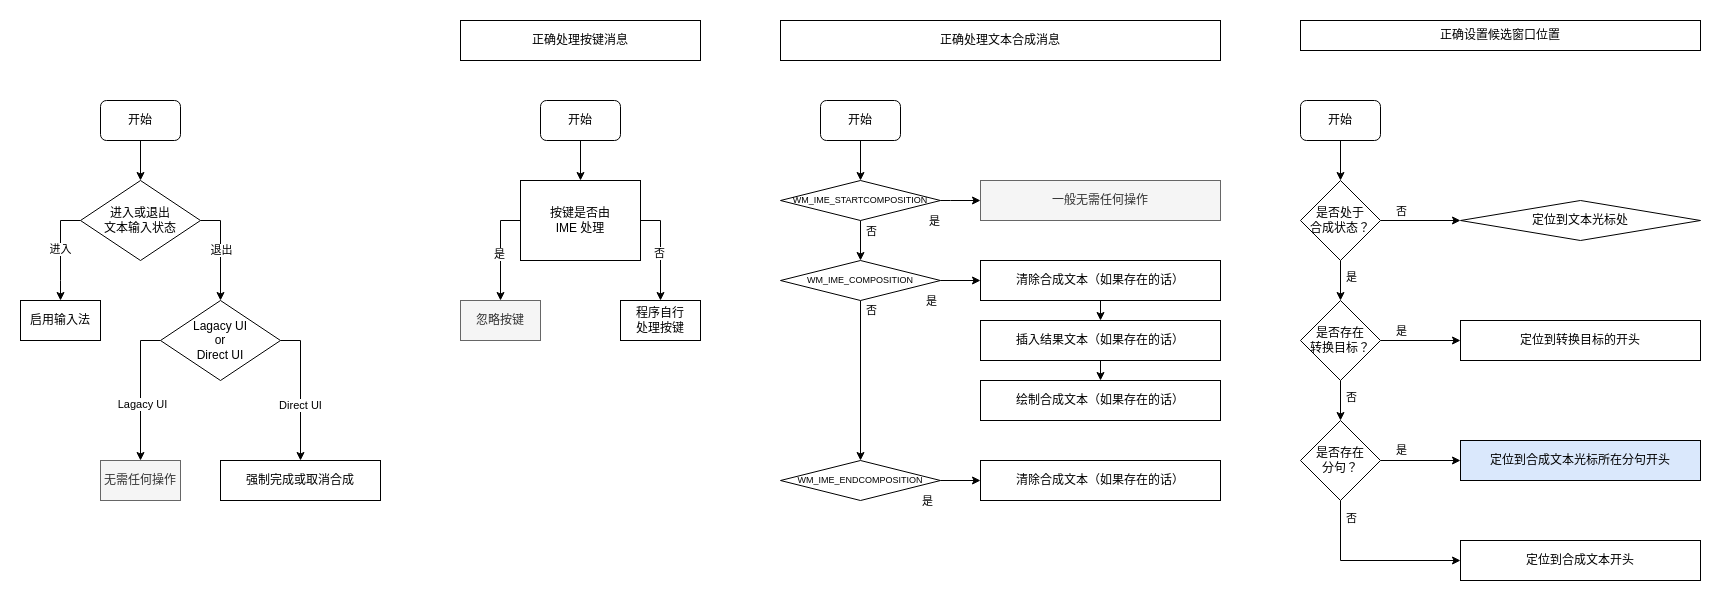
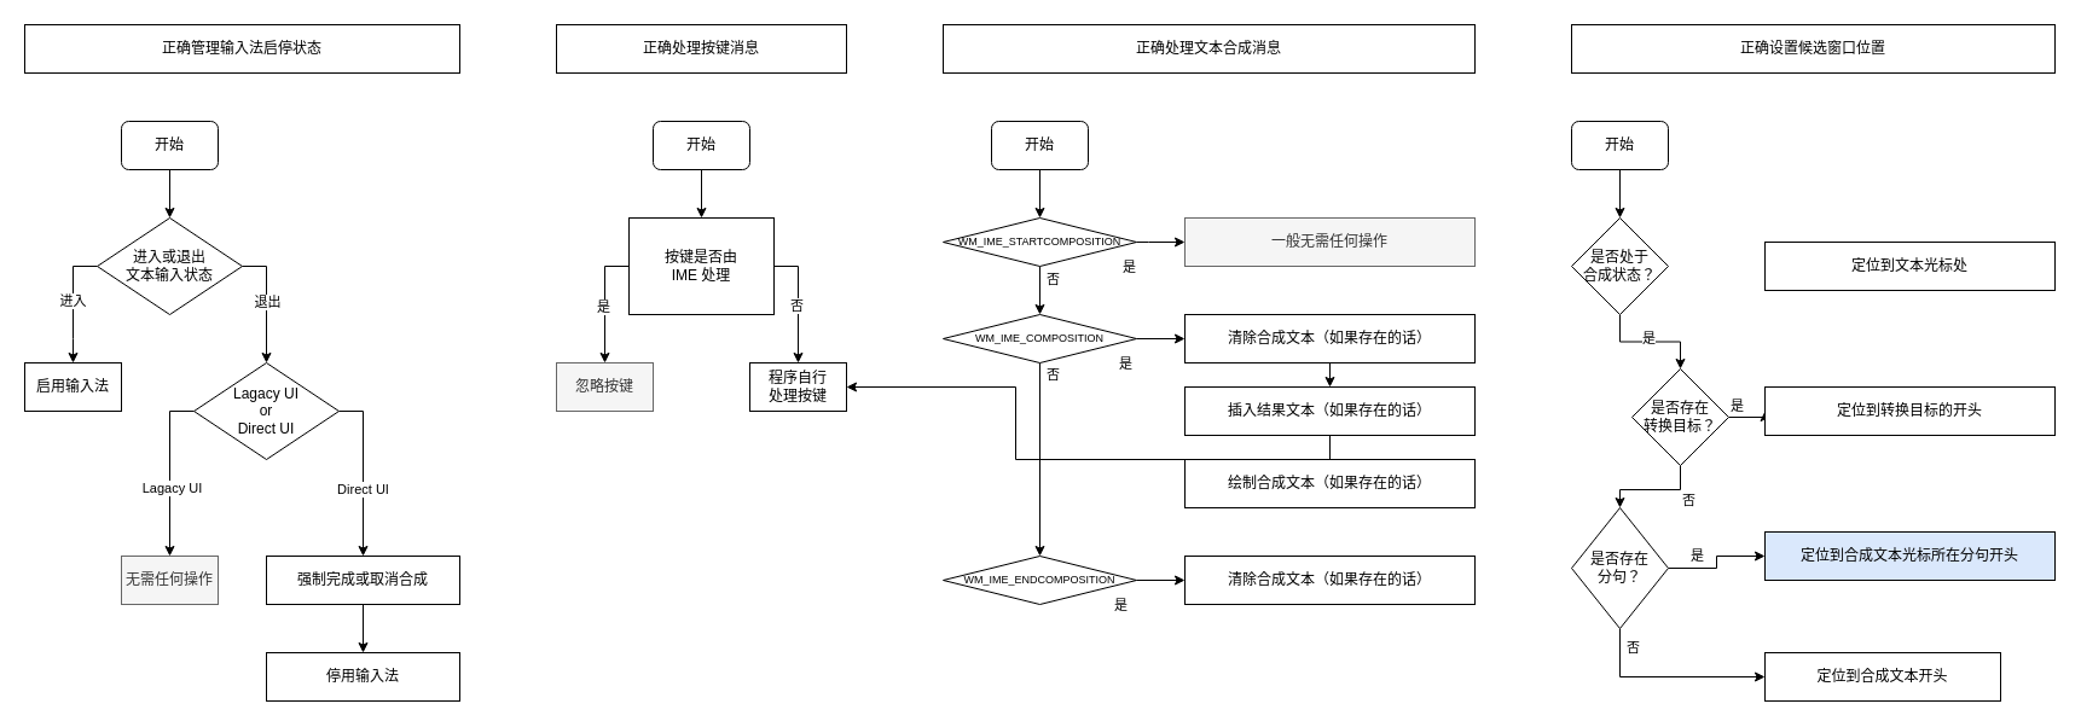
  <mxCell id="0" />
  <mxCell id="1" parent="0" />
+ <mxCell id="2" value="正确管理输入法启停状态" style="rounded=0;whiteSpace=wrap;html=1;" parent="1" vertex="1"><mxGeometry x="20" y="20" width="360" height="40" as="geometry" /></mxCell>
  <mxCell id="3" style="edgeStyle=orthogonalEdgeStyle;rounded=0;orthogonalLoop=1;jettySize=auto;html=1;exitX=0.5;exitY=1;exitDx=0;exitDy=0;entryX=0.5;entryY=0;entryDx=0;entryDy=0;" parent="1" source="4" target="9" edge="1"><mxGeometry relative="1" as="geometry" /></mxCell>
  <mxCell id="4" value="开始" style="rounded=1;whiteSpace=wrap;html=1;" parent="1" vertex="1"><mxGeometry x="100" y="100" width="80" height="40" as="geometry" /></mxCell>
  <mxCell id="5" style="edgeStyle=orthogonalEdgeStyle;rounded=0;orthogonalLoop=1;jettySize=auto;html=1;exitX=0;exitY=0.5;exitDx=0;exitDy=0;entryX=0.5;entryY=0;entryDx=0;entryDy=0;" parent="1" source="9" edge="1"><mxGeometry relative="1" as="geometry"><mxPoint x="60" y="300" as="targetPoint" /></mxGeometry></mxCell>
  <mxCell id="6" value="进入" style="edgeLabel;html=1;align=center;verticalAlign=middle;resizable=0;points=[];" parent="5" vertex="1" connectable="0"><mxGeometry x="-0.052" y="-1" relative="1" as="geometry"><mxPoint as="offset" /></mxGeometry></mxCell>
  <mxCell id="7" style="edgeStyle=orthogonalEdgeStyle;rounded=0;orthogonalLoop=1;jettySize=auto;html=1;exitX=1;exitY=0.5;exitDx=0;exitDy=0;entryX=0.5;entryY=0;entryDx=0;entryDy=0;" parent="1" source="9" target="15" edge="1"><mxGeometry relative="1" as="geometry" /></mxCell>
  <mxCell id="8" value="退出" style="edgeLabel;html=1;align=center;verticalAlign=middle;resizable=0;points=[];" parent="7" vertex="1" connectable="0"><mxGeometry x="-0.023" relative="1" as="geometry"><mxPoint as="offset" /></mxGeometry></mxCell>
  <mxCell id="9" value="进入或退出&lt;div&gt;文本输入状态&lt;/div&gt;" style="rhombus;whiteSpace=wrap;html=1;" parent="1" vertex="1"><mxGeometry x="80" y="180" width="120" height="80" as="geometry" /></mxCell>
  <mxCell id="10" value="正确处理按键消息" style="rounded=0;whiteSpace=wrap;html=1;" parent="1" vertex="1"><mxGeometry x="460" y="20" width="240" height="40" as="geometry" /></mxCell>
  <mxCell id="11" style="edgeStyle=orthogonalEdgeStyle;rounded=0;orthogonalLoop=1;jettySize=auto;html=1;exitX=0;exitY=0.5;exitDx=0;exitDy=0;entryX=0.5;entryY=0;entryDx=0;entryDy=0;" parent="1" source="15" target="48" edge="1"><mxGeometry relative="1" as="geometry"><mxPoint x="135" y="449.52" as="targetPoint" /></mxGeometry></mxCell>
  <mxCell id="12" value="Lagacy UI" style="edgeLabel;html=1;align=center;verticalAlign=middle;resizable=0;points=[];" parent="11" vertex="1" connectable="0"><mxGeometry x="0.179" y="1" relative="1" as="geometry"><mxPoint as="offset" /></mxGeometry></mxCell>
  <mxCell id="13" style="edgeStyle=orthogonalEdgeStyle;rounded=0;orthogonalLoop=1;jettySize=auto;html=1;exitX=1;exitY=0.5;exitDx=0;exitDy=0;entryX=0.5;entryY=0;entryDx=0;entryDy=0;" parent="1" source="15" target="51" edge="1"><mxGeometry relative="1" as="geometry"><mxPoint x="300" y="460" as="targetPoint" /></mxGeometry></mxCell>
  <mxCell id="14" value="Direct UI" style="edgeLabel;html=1;align=center;verticalAlign=middle;resizable=0;points=[];" parent="13" vertex="1" connectable="0"><mxGeometry x="0.197" y="-1" relative="1" as="geometry"><mxPoint as="offset" /></mxGeometry></mxCell>
  <mxCell id="15" value="Lagacy UI&lt;div&gt;or&lt;/div&gt;&lt;div&gt;Direct UI&lt;/div&gt;" style="rhombus;whiteSpace=wrap;html=1;" parent="1" vertex="1"><mxGeometry x="160" y="300" width="120" height="80" as="geometry" /></mxCell>
  <mxCell id="16" style="edgeStyle=orthogonalEdgeStyle;rounded=0;orthogonalLoop=1;jettySize=auto;html=1;exitX=0.5;exitY=1;exitDx=0;exitDy=0;entryX=0.5;entryY=0;entryDx=0;entryDy=0;" parent="1" source="17" target="22" edge="1"><mxGeometry relative="1" as="geometry" /></mxCell>
  <mxCell id="17" value="开始" style="rounded=1;whiteSpace=wrap;html=1;" parent="1" vertex="1"><mxGeometry x="540" y="100" width="80" height="40" as="geometry" /></mxCell>
  <mxCell id="18" style="edgeStyle=orthogonalEdgeStyle;rounded=0;orthogonalLoop=1;jettySize=auto;html=1;exitX=0;exitY=0.5;exitDx=0;exitDy=0;entryX=0.5;entryY=0;entryDx=0;entryDy=0;" parent="1" source="22" target="53" edge="1"><mxGeometry relative="1" as="geometry" /></mxCell>
  <mxCell id="19" value="是" style="edgeLabel;html=1;align=center;verticalAlign=middle;resizable=0;points=[];" parent="18" vertex="1" connectable="0"><mxGeometry x="0.056" y="-2" relative="1" as="geometry"><mxPoint as="offset" /></mxGeometry></mxCell>
  <mxCell id="20" style="edgeStyle=orthogonalEdgeStyle;rounded=0;orthogonalLoop=1;jettySize=auto;html=1;exitX=1;exitY=0.5;exitDx=0;exitDy=0;entryX=0.5;entryY=0;entryDx=0;entryDy=0;" parent="1" source="22" target="54" edge="1"><mxGeometry relative="1" as="geometry" /></mxCell>
  <mxCell id="21" value="否" style="edgeLabel;html=1;align=center;verticalAlign=middle;resizable=0;points=[];" parent="20" vertex="1" connectable="0"><mxGeometry x="0.032" y="-2" relative="1" as="geometry"><mxPoint as="offset" /></mxGeometry></mxCell>
  <mxCell id="22" value="按键是否由&lt;div&gt;IME 处理&lt;/div&gt;" style="whiteSpace=wrap;html=1;rounded=0;" parent="1" vertex="1"><mxGeometry x="520" y="180" width="120" height="80" as="geometry" /></mxCell>
  <mxCell id="23" style="edgeStyle=orthogonalEdgeStyle;rounded=0;orthogonalLoop=1;jettySize=auto;html=1;exitX=0.5;exitY=1;exitDx=0;exitDy=0;entryX=0.5;entryY=0;entryDx=0;entryDy=0;" parent="1" source="24" target="29" edge="1"><mxGeometry relative="1" as="geometry" /></mxCell>
  <mxCell id="24" value="开始" style="rounded=1;whiteSpace=wrap;html=1;" parent="1" vertex="1"><mxGeometry x="820" y="100" width="80" height="40" as="geometry" /></mxCell>
  <mxCell id="25" style="edgeStyle=orthogonalEdgeStyle;rounded=0;orthogonalLoop=1;jettySize=auto;html=1;exitX=1;exitY=0.5;exitDx=0;exitDy=0;entryX=0;entryY=0.5;entryDx=0;entryDy=0;" parent="1" source="29" target="55" edge="1"><mxGeometry relative="1" as="geometry"><mxPoint x="920" y="219.86" as="sourcePoint" /><mxPoint x="980" y="219.86" as="targetPoint" /><Array as="points"><mxPoint x="950" y="200" /><mxPoint x="950" y="200" /></Array></mxGeometry></mxCell>
  <mxCell id="26" value="是" style="edgeLabel;html=1;align=center;verticalAlign=middle;resizable=0;points=[];" parent="25" vertex="1" connectable="0"><mxGeometry x="-0.267" y="2" relative="1" as="geometry"><mxPoint x="-22" y="22" as="offset" /></mxGeometry></mxCell>
  <mxCell id="27" style="edgeStyle=orthogonalEdgeStyle;rounded=0;orthogonalLoop=1;jettySize=auto;html=1;exitX=0.5;exitY=1;exitDx=0;exitDy=0;entryX=0.5;entryY=0;entryDx=0;entryDy=0;" parent="1" source="29" target="60" edge="1"><mxGeometry relative="1" as="geometry" /></mxCell>
  <mxCell id="28" value="否" style="edgeLabel;html=1;align=center;verticalAlign=middle;resizable=0;points=[];" parent="27" vertex="1" connectable="0"><mxGeometry x="-0.28" y="2" relative="1" as="geometry"><mxPoint x="8" y="-4" as="offset" /></mxGeometry></mxCell>
  <mxCell id="29" value="WM_IME_STARTCOMPOSITION" style="rhombus;whiteSpace=wrap;html=1;fontSize=9;" parent="1" vertex="1"><mxGeometry x="780" y="180" width="160" height="40" as="geometry" /></mxCell>
- <mxCell id="30" value="正确设置候选窗口位置" style="rounded=0;whiteSpace=wrap;html=1;" parent="1" vertex="1"><mxGeometry x="1300" y="20" width="400" height="30" as="geometry" /></mxCell>
+ <mxCell id="30" value="正确设置候选窗口位置" style="rounded=0;whiteSpace=wrap;html=1;" parent="1" vertex="1"><mxGeometry x="1300" y="20" width="400" height="40" as="geometry" /></mxCell>
  <mxCell id="31" style="edgeStyle=orthogonalEdgeStyle;rounded=0;orthogonalLoop=1;jettySize=auto;html=1;exitX=0.5;exitY=1;exitDx=0;exitDy=0;entryX=0.5;entryY=0;entryDx=0;entryDy=0;" parent="1" source="32" target="37" edge="1"><mxGeometry relative="1" as="geometry" /></mxCell>
  <mxCell id="32" value="开始" style="rounded=1;whiteSpace=wrap;html=1;" parent="1" vertex="1"><mxGeometry x="1300" y="100" width="80" height="40" as="geometry" /></mxCell>
- <mxCell id="33" style="edgeStyle=orthogonalEdgeStyle;rounded=0;orthogonalLoop=1;jettySize=auto;html=1;exitX=1;exitY=0.5;exitDx=0;exitDy=0;entryX=0;entryY=0.5;entryDx=0;entryDy=0;" parent="1" source="37" target="70" edge="1"><mxGeometry relative="1" as="geometry" /></mxCell>
- <mxCell id="34" value="否" style="edgeLabel;html=1;align=center;verticalAlign=middle;resizable=0;points=[];" parent="33" vertex="1" connectable="0"><mxGeometry x="-0.689" y="1" relative="1" as="geometry"><mxPoint x="8" y="-9" as="offset" /></mxGeometry></mxCell>
  <mxCell id="35" style="edgeStyle=orthogonalEdgeStyle;rounded=0;orthogonalLoop=1;jettySize=auto;html=1;exitX=0.5;exitY=1;exitDx=0;exitDy=0;entryX=0.5;entryY=0;entryDx=0;entryDy=0;" parent="1" source="37" target="42" edge="1"><mxGeometry relative="1" as="geometry" /></mxCell>
  <mxCell id="36" value="是" style="edgeLabel;html=1;align=center;verticalAlign=middle;resizable=0;points=[];" parent="35" vertex="1" connectable="0"><mxGeometry x="-0.18" y="3" relative="1" as="geometry"><mxPoint x="7" as="offset" /></mxGeometry></mxCell>
  <mxCell id="37" value="是否处于&lt;div&gt;合成状态？&lt;/div&gt;" style="rhombus;whiteSpace=wrap;html=1;" parent="1" vertex="1"><mxGeometry x="1300" y="180" width="80" height="80" as="geometry" /></mxCell>
  <mxCell id="38" style="edgeStyle=orthogonalEdgeStyle;rounded=0;orthogonalLoop=1;jettySize=auto;html=1;exitX=1;exitY=0.5;exitDx=0;exitDy=0;entryX=0;entryY=0.5;entryDx=0;entryDy=0;" parent="1" source="42" target="71" edge="1"><mxGeometry relative="1" as="geometry" /></mxCell>
  <mxCell id="39" value="是" style="edgeLabel;html=1;align=center;verticalAlign=middle;resizable=0;points=[];" parent="38" vertex="1" connectable="0"><mxGeometry x="-0.405" y="3" relative="1" as="geometry"><mxPoint x="-4" y="-7" as="offset" /></mxGeometry></mxCell>
  <mxCell id="40" style="edgeStyle=orthogonalEdgeStyle;rounded=0;orthogonalLoop=1;jettySize=auto;html=1;exitX=0.5;exitY=1;exitDx=0;exitDy=0;entryX=0.5;entryY=0;entryDx=0;entryDy=0;" parent="1" source="42" target="47" edge="1"><mxGeometry relative="1" as="geometry" /></mxCell>
  <mxCell id="41" value="否" style="edgeLabel;html=1;align=center;verticalAlign=middle;resizable=0;points=[];" parent="40" vertex="1" connectable="0"><mxGeometry x="-0.49" y="2" relative="1" as="geometry"><mxPoint x="8" y="6" as="offset" /></mxGeometry></mxCell>
- <mxCell id="42" value="是否存在&lt;div&gt;转换目标？&lt;/div&gt;" style="rhombus;whiteSpace=wrap;html=1;" parent="1" vertex="1"><mxGeometry x="1300" y="300" width="80" height="80" as="geometry" /></mxCell>
+ <mxCell id="42" value="是否存在&lt;div&gt;转换目标？&lt;/div&gt;" style="rhombus;whiteSpace=wrap;html=1;" parent="1" vertex="1"><mxGeometry x="1350" y="305" width="80" height="80" as="geometry" /></mxCell>
  <mxCell id="43" style="edgeStyle=orthogonalEdgeStyle;rounded=0;orthogonalLoop=1;jettySize=auto;html=1;exitX=1;exitY=0.5;exitDx=0;exitDy=0;entryX=0;entryY=0.5;entryDx=0;entryDy=0;" parent="1" source="47" target="72" edge="1"><mxGeometry relative="1" as="geometry" /></mxCell>
  <mxCell id="44" value="是" style="edgeLabel;html=1;align=center;verticalAlign=middle;resizable=0;points=[];" parent="43" vertex="1" connectable="0"><mxGeometry x="-0.3" y="3" relative="1" as="geometry"><mxPoint x="-8" y="-8" as="offset" /></mxGeometry></mxCell>
  <mxCell id="45" style="edgeStyle=orthogonalEdgeStyle;rounded=0;orthogonalLoop=1;jettySize=auto;html=1;exitX=0.5;exitY=1;exitDx=0;exitDy=0;entryX=0;entryY=0.5;entryDx=0;entryDy=0;" parent="1" source="47" target="73" edge="1"><mxGeometry relative="1" as="geometry" /></mxCell>
  <mxCell id="46" value="否" style="edgeLabel;html=1;align=center;verticalAlign=middle;resizable=0;points=[];" parent="45" vertex="1" connectable="0"><mxGeometry x="-0.809" y="-1" relative="1" as="geometry"><mxPoint x="11" as="offset" /></mxGeometry></mxCell>
- <mxCell id="47" value="是否存在&lt;div&gt;分句？&lt;/div&gt;" style="rhombus;whiteSpace=wrap;html=1;" parent="1" vertex="1"><mxGeometry x="1300" y="420" width="80" height="80" as="geometry" /></mxCell>
+ <mxCell id="47" value="是否存在&lt;div&gt;分句？&lt;/div&gt;" style="rhombus;whiteSpace=wrap;html=1;" parent="1" vertex="1"><mxGeometry x="1300" y="420" width="80" height="100" as="geometry" /></mxCell>
  <mxCell id="48" value="无需任何操作" style="rounded=0;whiteSpace=wrap;html=1;fillColor=#f5f5f5;fontColor=#333333;strokeColor=#666666;" parent="1" vertex="1"><mxGeometry x="100" y="460" width="80" height="40" as="geometry" /></mxCell>
  <mxCell id="49" value="启用输入法" style="rounded=0;whiteSpace=wrap;html=1;" parent="1" vertex="1"><mxGeometry x="20" y="300" width="80" height="40" as="geometry" /></mxCell>
+ <mxCell id="50" style="edgeStyle=orthogonalEdgeStyle;rounded=0;orthogonalLoop=1;jettySize=auto;html=1;exitX=0.5;exitY=1;exitDx=0;exitDy=0;entryX=0.5;entryY=0;entryDx=0;entryDy=0;" parent="1" source="51" target="52" edge="1"><mxGeometry relative="1" as="geometry" /></mxCell>
  <mxCell id="51" value="强制完成或取消合成" style="rounded=0;whiteSpace=wrap;html=1;" parent="1" vertex="1"><mxGeometry x="220" y="460" width="160" height="40" as="geometry" /></mxCell>
+ <mxCell id="52" value="停用输入法" style="rounded=0;whiteSpace=wrap;html=1;" parent="1" vertex="1"><mxGeometry x="220" y="540" width="160" height="40" as="geometry" /></mxCell>
  <mxCell id="53" value="忽略按键" style="rounded=0;whiteSpace=wrap;html=1;fillColor=#f5f5f5;fontColor=#333333;strokeColor=#666666;" parent="1" vertex="1"><mxGeometry x="460" y="300" width="80" height="40" as="geometry" /></mxCell>
  <mxCell id="54" value="程序自行&lt;div&gt;处理按键&lt;/div&gt;" style="rounded=0;whiteSpace=wrap;html=1;" parent="1" vertex="1"><mxGeometry x="620" y="300" width="80" height="40" as="geometry" /></mxCell>
  <mxCell id="55" value="一般无需任何操作" style="rounded=0;whiteSpace=wrap;html=1;fillColor=#f5f5f5;fontColor=#333333;strokeColor=#666666;" parent="1" vertex="1"><mxGeometry x="980" y="180" width="240" height="40" as="geometry" /></mxCell>
  <mxCell id="56" style="edgeStyle=orthogonalEdgeStyle;rounded=0;orthogonalLoop=1;jettySize=auto;html=1;exitX=0.5;exitY=1;exitDx=0;exitDy=0;entryX=0.5;entryY=0;entryDx=0;entryDy=0;" parent="1" source="60" target="69" edge="1"><mxGeometry relative="1" as="geometry" /></mxCell>
  <mxCell id="57" value="否" style="edgeLabel;html=1;align=center;verticalAlign=middle;resizable=0;points=[];" parent="56" vertex="1" connectable="0"><mxGeometry x="-0.72" y="1" relative="1" as="geometry"><mxPoint x="9" y="-13" as="offset" /></mxGeometry></mxCell>
  <mxCell id="58" style="edgeStyle=orthogonalEdgeStyle;rounded=0;orthogonalLoop=1;jettySize=auto;html=1;exitX=1;exitY=0.5;exitDx=0;exitDy=0;entryX=0;entryY=0.5;entryDx=0;entryDy=0;" parent="1" source="60" target="62" edge="1"><mxGeometry relative="1" as="geometry" /></mxCell>
  <mxCell id="59" value="是" style="edgeLabel;html=1;align=center;verticalAlign=middle;resizable=0;points=[];" parent="58" vertex="1" connectable="0"><mxGeometry x="0.03" y="1" relative="1" as="geometry"><mxPoint x="-31" y="21" as="offset" /></mxGeometry></mxCell>
  <mxCell id="60" value="WM_IME_COMPOSITION" style="rhombus;whiteSpace=wrap;html=1;fontSize=9;" parent="1" vertex="1"><mxGeometry x="780" y="260" width="160" height="40" as="geometry" /></mxCell>
  <mxCell id="61" style="edgeStyle=orthogonalEdgeStyle;rounded=0;orthogonalLoop=1;jettySize=auto;html=1;exitX=0.5;exitY=1;exitDx=0;exitDy=0;entryX=0.5;entryY=0;entryDx=0;entryDy=0;" parent="1" source="62" target="64" edge="1"><mxGeometry relative="1" as="geometry" /></mxCell>
  <mxCell id="62" value="清除合成文本（如果存在的话）" style="rounded=0;whiteSpace=wrap;html=1;" parent="1" vertex="1"><mxGeometry x="980" y="260" width="240" height="40" as="geometry" /></mxCell>
- <mxCell id="63" style="edgeStyle=orthogonalEdgeStyle;rounded=0;orthogonalLoop=1;jettySize=auto;html=1;exitX=0.5;exitY=1;exitDx=0;exitDy=0;entryX=0.5;entryY=0;entryDx=0;entryDy=0;" parent="1" source="64" target="65" edge="1"><mxGeometry relative="1" as="geometry" /></mxCell>
+ <mxCell id="63" style="edgeStyle=orthogonalEdgeStyle;rounded=0;orthogonalLoop=1;jettySize=auto;html=1;exitX=0.5;exitY=1;exitDx=0;exitDy=0;" parent="1" source="64" target="54" edge="1"><mxGeometry relative="1" as="geometry" /></mxCell>
  <mxCell id="64" value="插入结果文本（如果存在的话）" style="rounded=0;whiteSpace=wrap;html=1;" parent="1" vertex="1"><mxGeometry x="980" y="320" width="240" height="40" as="geometry" /></mxCell>
  <mxCell id="65" value="绘制合成文本（如果存在的话）" style="rounded=0;whiteSpace=wrap;html=1;" parent="1" vertex="1"><mxGeometry x="980" y="380" width="240" height="40" as="geometry" /></mxCell>
  <mxCell id="66" value="清除合成文本（如果存在的话）" style="rounded=0;whiteSpace=wrap;html=1;" parent="1" vertex="1"><mxGeometry x="980" y="460" width="240" height="40" as="geometry" /></mxCell>
  <mxCell id="67" style="edgeStyle=orthogonalEdgeStyle;rounded=0;orthogonalLoop=1;jettySize=auto;html=1;exitX=1;exitY=0.5;exitDx=0;exitDy=0;entryX=0;entryY=0.5;entryDx=0;entryDy=0;" parent="1" source="69" target="66" edge="1"><mxGeometry relative="1" as="geometry" /></mxCell>
  <mxCell id="68" value="是" style="edgeLabel;html=1;align=center;verticalAlign=middle;resizable=0;points=[];" parent="67" vertex="1" connectable="0"><mxGeometry x="0.352" relative="1" as="geometry"><mxPoint x="-41" y="20" as="offset" /></mxGeometry></mxCell>
  <mxCell id="69" value="WM_IME_ENDCOMPOSITION" style="rhombus;whiteSpace=wrap;html=1;fontSize=9;" parent="1" vertex="1"><mxGeometry x="780" y="460" width="160" height="40" as="geometry" /></mxCell>
- <mxCell id="70" value="定位到文本光标处" style="rhombus;whiteSpace=wrap;html=1;" parent="1" vertex="1"><mxGeometry x="1460" y="200" width="240" height="40" as="geometry" /></mxCell>
+ <mxCell id="70" value="定位到文本光标处" style="rounded=0;whiteSpace=wrap;html=1;" parent="1" vertex="1"><mxGeometry x="1460" y="200" width="240" height="40" as="geometry" /></mxCell>
  <mxCell id="71" value="定位到转换目标的开头" style="rounded=0;whiteSpace=wrap;html=1;" parent="1" vertex="1"><mxGeometry x="1460" y="320" width="240" height="40" as="geometry" /></mxCell>
  <mxCell id="72" value="定位到合成文本光标所在分句开头" style="rounded=0;whiteSpace=wrap;html=1;fillColor=#dae8fc;" parent="1" vertex="1"><mxGeometry x="1460" y="440" width="240" height="40" as="geometry" /></mxCell>
- <mxCell id="73" value="定位到合成文本开头" style="rounded=0;whiteSpace=wrap;html=1;" parent="1" vertex="1"><mxGeometry x="1460" y="540" width="240" height="40" as="geometry" /></mxCell>
+ <mxCell id="73" value="定位到合成文本开头" style="rounded=0;whiteSpace=wrap;html=1;" parent="1" vertex="1"><mxGeometry x="1460" y="540" width="195" height="40" as="geometry" /></mxCell>
  <mxCell id="74" value="正确处理文本合成消息" style="rounded=0;whiteSpace=wrap;html=1;" parent="1" vertex="1"><mxGeometry x="780" y="20" width="440" height="40" as="geometry" /></mxCell>
